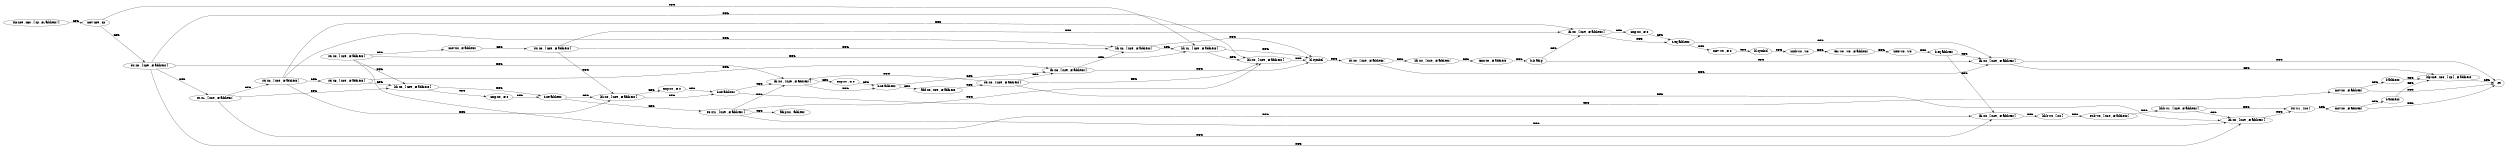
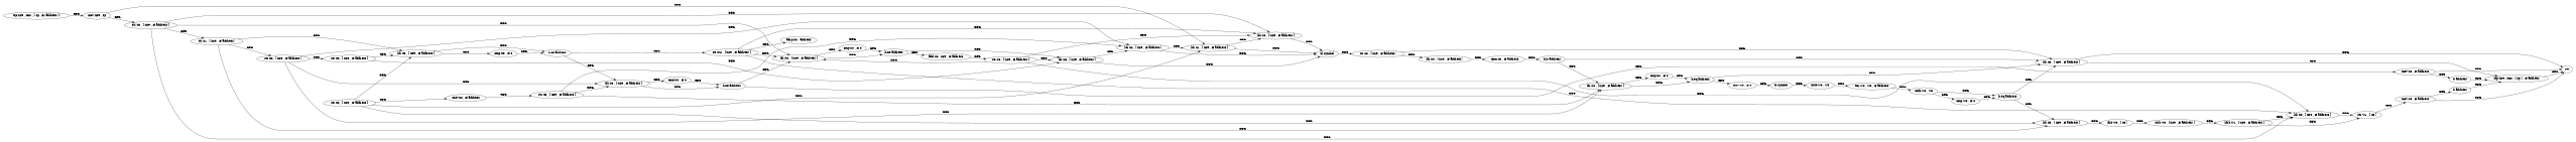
  digraph {
    rankdir=LR
    n1 [label="stp x29 , x30 , [ sp , #- address ]!"]
    n2 [label="mov x29 , sp"]
    n3 [label="str x0 , [ x29 , # address ]"]
    n4 [label="ldr x1 , [ x29 , # address ]"]
    n5 [label="str x1 , [ x29 , # address ]"]
    n6 [label="ldr x0 , [ x29 , # address ]"]
    n7 [label="ldr x0 , [ x29 , # address ]"]
    n8 [label="ldr x0 , [ x29 , # address ]"]
    n9 [label="str x2 , [ x29 , # address ]"]
    n10 [label="ldr x0 , [ x29 , # address ]"]
    n11 [label="ldr x0 , [ x29 , # address ]"]
    n12 [label="cmp x0 , # 0"]
    n13 [label="b.ne address"]
    n14 [label="bl symbol"]
    n15 [label="str w1 , [ x0 ]"]
    n16 [label="str x3 , [ x29 , # address ]"]
    n17 [label="ldr x0 , [ x29 , # address ]"]
    n18 [label="ldr x2 , [ x29 , # address ]"]
    n19 [label="ldr x0 , [ x29 , # address ]"]
    n20 [label="cmp x0 , # 0"]
    n21 [label="b.ne address"]
    n22 [label="ldrb w0 , [ x0 ]"]
    n23 [label="ldr x3 , [ x29 , # address ]"]
    n24 [label="cmp x0 , # 0"]
    n25 [label="b.ne address"]
    n26 [label="cmp x0 , # 0"]
    n27 [label="b.eq address"]
    n28 [label="str xzr , [ x29 , # address ]"]
    n29 [label="adrp x0 , address"]
    n30 [label="mov x0 , # address"]
    n31 [label="b address"]
    n32 [label=ret]
    n33 [label="add x0 , x89 , # address"]
    n34 [label="ldp x29 , x30 , [ sp ] , # address"]
    n35 [label="str x0 , [ x29 , # address ]"]
    n36 [label="mov x0 , # address"]
    n37 [label="str x0 , [ x29 , # address ]"]
    n38 [label="str x0 , [ x29 , # address ]"]
    n39 [label="str x0 , [ x29 , # address ]"]
    n40 [label="ldr x0 , [ x29 , # address ]"]
    n41 [label="ldr x0 , [ x29 , # address ]"]
    n42 [label="cmn x0 , # address"]
-   n43 [label="b.ls adrp"]
+   n43 [label="b.ls address"]
    n44 [label="mov w0 , # 0"]
    n45 [label="bl symbol"]
    n46 [label="uxtb w0 , w0"]
    n47 [label="eor w0 , w0 , # address"]
    n48 [label="uxtb w0 , w0"]
+   n49 [label="cmp w0 , # 0"]
    n50 [label="b.eq address"]
    n51 [label="strb w0 , [ x29 , # address ]"]
    n52 [label="ldrb w1 , [ x29 , # address ]"]
    n53 [label="mov x0 , # address"]
    n54 [label="b address"]
    n1 -> n2 [label=CFG]
    n2 -> n3 [label=CFG]
    n2 -> n4 [label=DFG]
    n3 -> n5 [label=CFG]
    n3 -> n6 [label=DFG]
    n3 -> n7 [label=DFG]
    n3 -> n8 [label=DFG]
    n4 -> n7 [label=CFG]
    n4 -> n14 [label=DFG]
    n5 -> n9 [label=CFG]
    n5 -> n10 [label=DFG]
    n5 -> n11 [label=DFG]
    n6 -> n12 [label=CFG]
    n6 -> n13 [label=DFG]
    n7 -> n14 [label=DFG]
    n8 -> n15 [label=DFG]
    n9 -> n16 [label=CFG]
    n9 -> n17 [label=DFG]
    n9 -> n18 [label=DFG]
    n9 -> n19 [label=DFG]
    n10 -> n20 [label=CFG]
    n10 -> n21 [label=DFG]
    n11 -> n22 [label=DFG]
    n12 -> n13 [label=CFG]
    n13 -> n23 [label=CFG]
    n13 -> n33 [label=CFG]
    n14 -> n39 [label=DFG]
    n15 -> n53 [label=CFG]
    n16 -> n10 [label=CFG]
    n16 -> n23 [label=DFG]
    n17 -> n24 [label=CFG]
    n17 -> n25 [label=DFG]
    n18 -> n4 [label=CFG]
    n18 -> n14 [label=DFG]
    n19 -> n26 [label=CFG]
    n19 -> n27 [label=DFG]
    n20 -> n21 [label=CFG]
    n21 -> n17 [label=CFG]
    n21 -> n28 [label=CFG]
    n22 -> n51 [label=DFG]
    n23 -> n14 [label=DFG]
    n23 -> n18 [label=CFG]
    n24 -> n25 [label=CFG]
    n25 -> n6 [label=CFG]
    n25 -> n30 [label=CFG]
    n26 -> n27 [label=CFG]
    n27 -> n41 [label=CFG]
    n27 -> n44 [label=CFG]
    n28 -> n6 [label=DFG]
    n28 -> n7 [label=DFG]
    n28 -> n8 [label=DFG]
    n28 -> n29 [label=CFG]
    n30 -> n31 [label=CFG]
    n30 -> n32 [label=DFG]
    n31 -> n34 [label=CFG]
    n33 -> n38 [label=CFG]
    n34 -> n32 [label=CFG]
    n35 -> n4 [label=DFG]
    n35 -> n10 [label=DFG]
    n35 -> n11 [label=DFG]
    n35 -> n36 [label=CFG]
    n36 -> n37 [label=CFG]
    n37 -> n17 [label=DFG]
    n37 -> n18 [label=DFG]
    n37 -> n19 [label=DFG]
    n38 -> n6 [label=DFG]
    n38 -> n7 [label=DFG]
    n38 -> n8 [label=DFG]
    n38 -> n23 [label=CFG]
    n39 -> n40 [label=DFG]
    n39 -> n41 [label=DFG]
    n40 -> n42 [label=DFG]
    n41 -> n32 [label=DFG]
    n41 -> n34 [label=CFG]
    n42 -> n43 [label=DFG]
    n43 -> n19 [label=CFG]
    n43 -> n41 [label=CFG]
    n44 -> n45 [label=CFG]
    n45 -> n46 [label=DFG]
    n46 -> n47 [label=DFG]
    n47 -> n48 [label=DFG]
+   n48 -> n49 [label=CFG]
    n48 -> n50 [label=DFG]
+   n49 -> n50 [label=CFG]
    n50 -> n11 [label=CFG]
    n50 -> n41 [label=CFG]
    n51 -> n52 [label=DFG]
    n52 -> n8 [label=CFG]
    n52 -> n15 [label=DFG]
    n53 -> n32 [label=DFG]
    n53 -> n54 [label=CFG]
    n54 -> n34 [label=CFG]
  }
